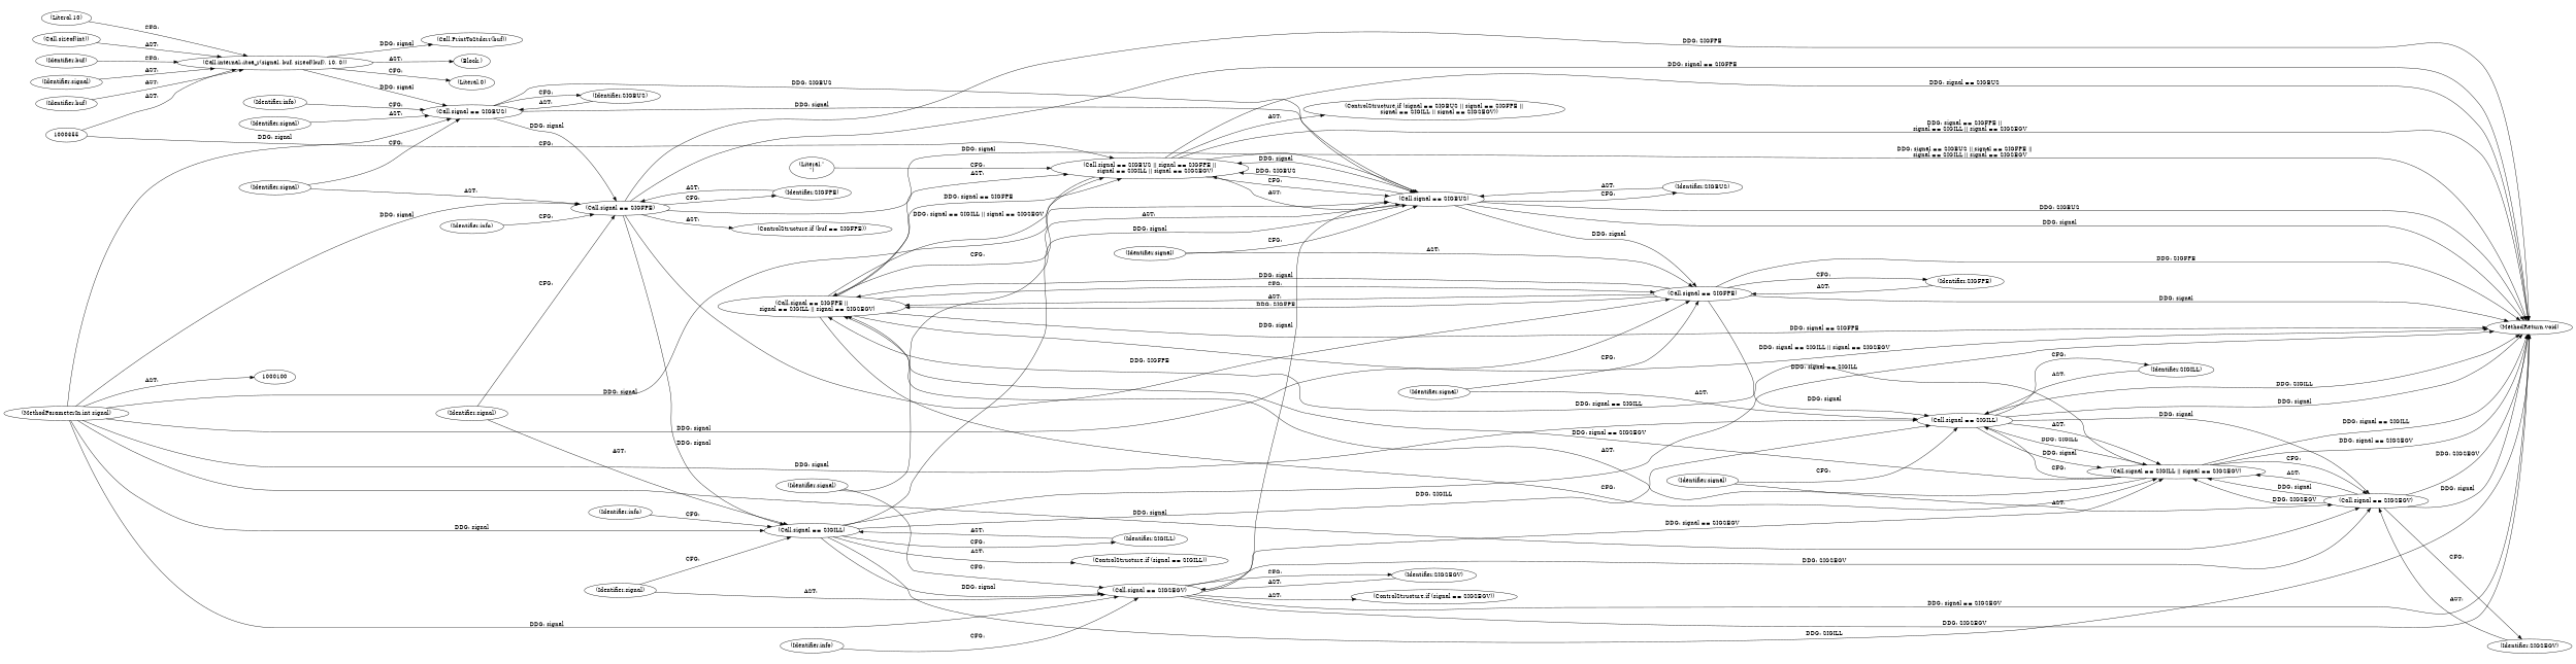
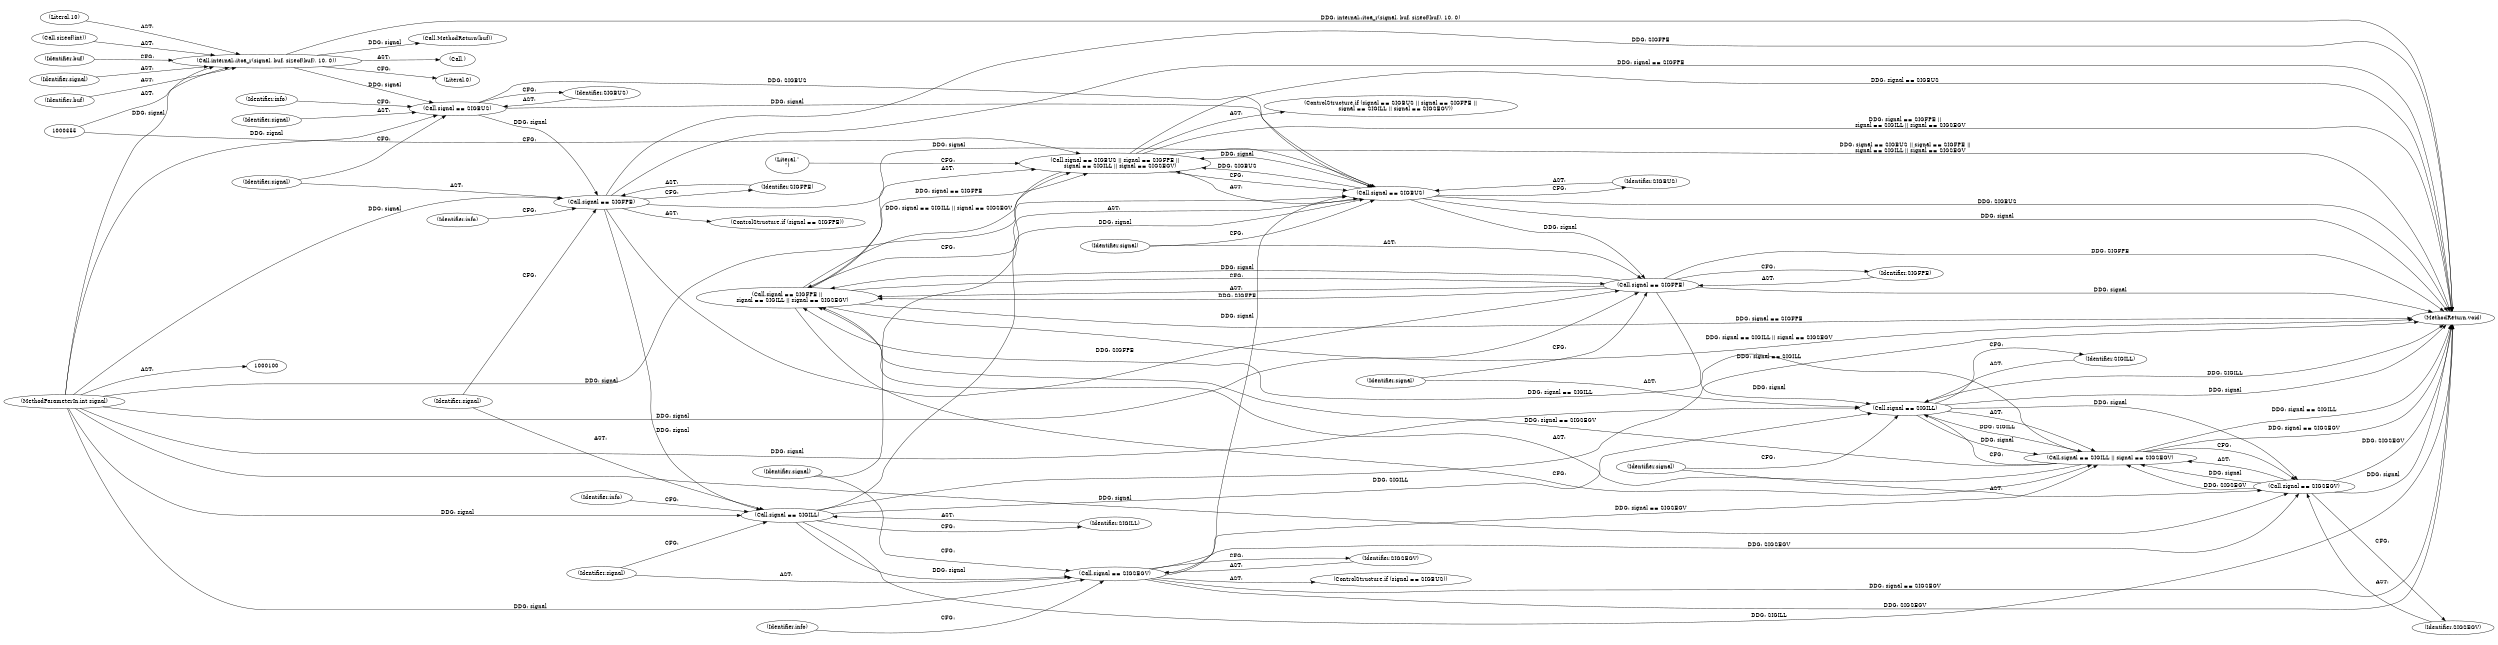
  digraph {
    rankdir=LR
    n1 [label="(Call,signal == SIGFPE ||\n      signal == SIGILL || signal == SIGSEGV)"]
    n2 [label="(Call,signal == SIGFPE)"]
    n3 [label="(Call,signal == SIGILL || signal == SIGSEGV)"]
    n4 [label="(Call,signal == SIGBUS || signal == SIGFPE ||\n      signal == SIGILL || signal == SIGSEGV)"]
    n5 [label="(MethodReturn,void)"]
    n6 [label="(Call,signal == SIGILL)"]
    n7 [label="(Identifier,SIGFPE)"]
    n8 [label="(Call,signal == SIGSEGV)"]
    n9 [label="(Call,signal == SIGBUS)"]
    n10 [label="(ControlStructure,if (signal == SIGBUS || signal == SIGFPE ||\n      signal == SIGILL || signal == SIGSEGV))"]
    n11 [label="(Identifier,SIGILL)"]
    n12 [label="(Identifier,SIGBUS)"]
    n13 [label="(Call,signal == SIGSEGV)"]
-   n14 [label="(ControlStructure,if (signal == SIGSEGV))"]
+   n14 [label="(ControlStructure,if (signal == SIGBUS))"]
    n15 [label="(Identifier,SIGSEGV)"]
    n16 [label="(Identifier,SIGSEGV)"]
    n17 [label="(Call,signal == SIGILL)"]
    n18 [label="(Identifier,SIGILL)"]
-   n19 [label="(ControlStructure,if (signal == SIGILL))"]
    n20 [label="(Call,signal == SIGFPE)"]
    n21 [label="(Identifier,SIGFPE)"]
-   n22 [label="(ControlStructure,if (buf == SIGFPE))"]
+   n22 [label="(ControlStructure,if (signal == SIGFPE))"]
    n23 [label="(Call,signal == SIGBUS)"]
    n24 [label="(Identifier,SIGBUS)"]
    n25 [label="(Call,internal::itoa_r(signal, buf, sizeof(buf), 10, 0))"]
-   n26 [label="(Call,PrintToStderr(buf))"]
-   n27 [label="(Block,)"]
+   n26 [label="(Call,MethodReturn(buf))"]
+   n27 [label="(Call,)"]
    n28 [label="(Literal,0)"]
    n29 [label="(MethodParameterIn,int signal)"]
    1000100
    n31 [label="(Identifier,signal)"]
    n32 [label="(Identifier,info)"]
    n33 [label="(Identifier,signal)"]
    n34 [label="(Identifier,buf)"]
    n35 [label="(Identifier,signal)"]
    n36 [label="(Identifier,signal)"]
    n37 [label="(Identifier,signal)"]
    n38 [label="(Literal,10)"]
    n39 [label="(Identifier,signal)"]
    n40 [label="(Literal,\"\n\")"]
    n41 [label="(Identifier,signal)"]
    n42 [label="(Identifier,info)"]
    n43 [label="(Identifier,signal)"]
    n44 [label="(Identifier,info)"]
    n45 [label="(Call,sizeof(int))"]
    n46 [label="(Identifier,info)"]
    n47 [label="(Identifier,signal)"]
    n48 [label="(Identifier,buf)"]
    1000355
    n1 -> n2 [label="CFG: "]
    n1 -> n3 [label="CFG: "]
    n1 -> n4 [label="AST: "]
    n1 -> n4 [label="DDG: signal == SIGFPE"]
    n1 -> n4 [label="DDG: signal == SIGILL || signal == SIGSEGV"]
    n1 -> n5 [label="DDG: signal == SIGFPE"]
    n1 -> n5 [label="DDG: signal == SIGILL || signal == SIGSEGV"]
    n2 -> n1 [label="AST: "]
    n2 -> n1 [label="DDG: signal"]
    n2 -> n1 [label="DDG: SIGFPE"]
    n2 -> n5 [label="DDG: SIGFPE"]
    n2 -> n5 [label="DDG: signal"]
    n2 -> n6 [label="DDG: signal"]
    n2 -> n7 [label="CFG: "]
    n3 -> n1 [label="AST: "]
    n3 -> n1 [label="DDG: signal == SIGILL"]
    n3 -> n1 [label="DDG: signal == SIGSEGV"]
    n3 -> n5 [label="DDG: signal == SIGSEGV"]
    n3 -> n5 [label="DDG: signal == SIGILL"]
    n3 -> n6 [label="CFG: "]
    n3 -> n8 [label="CFG: "]
    n4 -> n1 [label="CFG: "]
    n4 -> n5 [label="DDG: signal == SIGBUS"]
    n4 -> n5 [label="DDG: signal == SIGFPE ||\n      signal == SIGILL || signal == SIGSEGV"]
    n4 -> n5 [label="DDG: signal == SIGBUS || signal == SIGFPE ||\n      signal == SIGILL || signal == SIGSEGV"]
    n4 -> n9 [label="CFG: "]
    n4 -> n10 [label="AST: "]
    n6 -> n3 [label="AST: "]
    n6 -> n3 [label="DDG: signal"]
    n6 -> n3 [label="DDG: SIGILL"]
    n6 -> n5 [label="DDG: SIGILL"]
    n6 -> n5 [label="DDG: signal"]
    n6 -> n8 [label="DDG: signal"]
    n6 -> n11 [label="CFG: "]
    n7 -> n2 [label="AST: "]
    n8 -> n3 [label="AST: "]
    n8 -> n3 [label="DDG: signal"]
    n8 -> n3 [label="DDG: SIGSEGV"]
    n8 -> n5 [label="DDG: SIGSEGV"]
    n8 -> n5 [label="DDG: signal"]
    n8 -> n16 [label="CFG: "]
    n9 -> n2 [label="DDG: signal"]
    n9 -> n4 [label="AST: "]
    n9 -> n4 [label="DDG: signal"]
    n9 -> n4 [label="DDG: SIGBUS"]
    n9 -> n5 [label="DDG: signal"]
    n9 -> n5 [label="DDG: SIGBUS"]
    n9 -> n12 [label="CFG: "]
    n11 -> n6 [label="AST: "]
    n12 -> n9 [label="AST: "]
    n13 -> n3 [label="DDG: signal == SIGSEGV"]
    n13 -> n5 [label="DDG: signal == SIGSEGV"]
    n13 -> n5 [label="DDG: SIGSEGV"]
    n13 -> n8 [label="DDG: SIGSEGV"]
    n13 -> n9 [label="DDG: signal"]
    n13 -> n14 [label="AST: "]
    n13 -> n15 [label="CFG: "]
    n15 -> n13 [label="AST: "]
    n16 -> n8 [label="AST: "]
    n17 -> n5 [label="DDG: signal == SIGILL"]
    n17 -> n5 [label="DDG: SIGILL"]
    n17 -> n6 [label="DDG: SIGILL"]
    n17 -> n9 [label="DDG: signal"]
    n17 -> n13 [label="DDG: signal"]
    n17 -> n18 [label="CFG: "]
-   n17 -> n19 [label="AST: "]
    n18 -> n17 [label="AST: "]
    n20 -> n2 [label="DDG: SIGFPE"]
    n20 -> n5 [label="DDG: SIGFPE"]
    n20 -> n5 [label="DDG: signal == SIGFPE"]
    n20 -> n9 [label="DDG: signal"]
    n20 -> n17 [label="DDG: signal"]
    n20 -> n21 [label="CFG: "]
    n20 -> n22 [label="AST: "]
    n21 -> n20 [label="AST: "]
    n23 -> n9 [label="DDG: signal"]
    n23 -> n9 [label="DDG: SIGBUS"]
    n23 -> n20 [label="DDG: signal"]
    n23 -> n24 [label="CFG: "]
    n24 -> n23 [label="AST: "]
+   n25 -> n5 [label="DDG: internal::itoa_r(signal, buf, sizeof(buf), 10, 0)"]
    n25 -> n23 [label="DDG: signal"]
    n25 -> n26 [label="DDG: signal"]
    n25 -> n27 [label="AST: "]
    n25 -> n28 [label="CFG: "]
    n29 -> n2 [label="DDG: signal"]
    n29 -> n6 [label="DDG: signal"]
    n29 -> n8 [label="DDG: signal"]
    n29 -> n9 [label="DDG: signal"]
    n29 -> n13 [label="DDG: signal"]
    n29 -> n17 [label="DDG: signal"]
    n29 -> n20 [label="DDG: signal"]
    n29 -> n23 [label="DDG: signal"]
+   n29 -> n25 [label="DDG: signal"]
    n29 -> 1000100 [label="AST: "]
    n31 -> n17 [label="AST: "]
    n31 -> n20 [label="CFG: "]
    n32 -> n20 [label="CFG: "]
    n33 -> n25 [label="AST: "]
    n34 -> n25 [label="AST: "]
    n35 -> n2 [label="AST: "]
    n35 -> n9 [label="CFG: "]
    n36 -> n13 [label="AST: "]
    n36 -> n17 [label="CFG: "]
    n37 -> n20 [label="AST: "]
    n37 -> n23 [label="CFG: "]
-   n38 -> n25 [label="CFG: "]
+   n38 -> n25 [label="AST: "]
    n39 -> n23 [label="AST: "]
    n40 -> n4 [label="CFG: "]
    n41 -> n9 [label="AST: "]
    n41 -> n13 [label="CFG: "]
    n42 -> n13 [label="CFG: "]
    n43 -> n2 [label="CFG: "]
    n43 -> n6 [label="AST: "]
    n44 -> n23 [label="CFG: "]
    n45 -> n25 [label="AST: "]
    n46 -> n17 [label="CFG: "]
    n47 -> n6 [label="CFG: "]
    n47 -> n8 [label="AST: "]
    n48 -> n25 [label="CFG: "]
    1000355 -> n4 [label="CFG: "]
    1000355 -> n25 [label="AST: "]
  }
